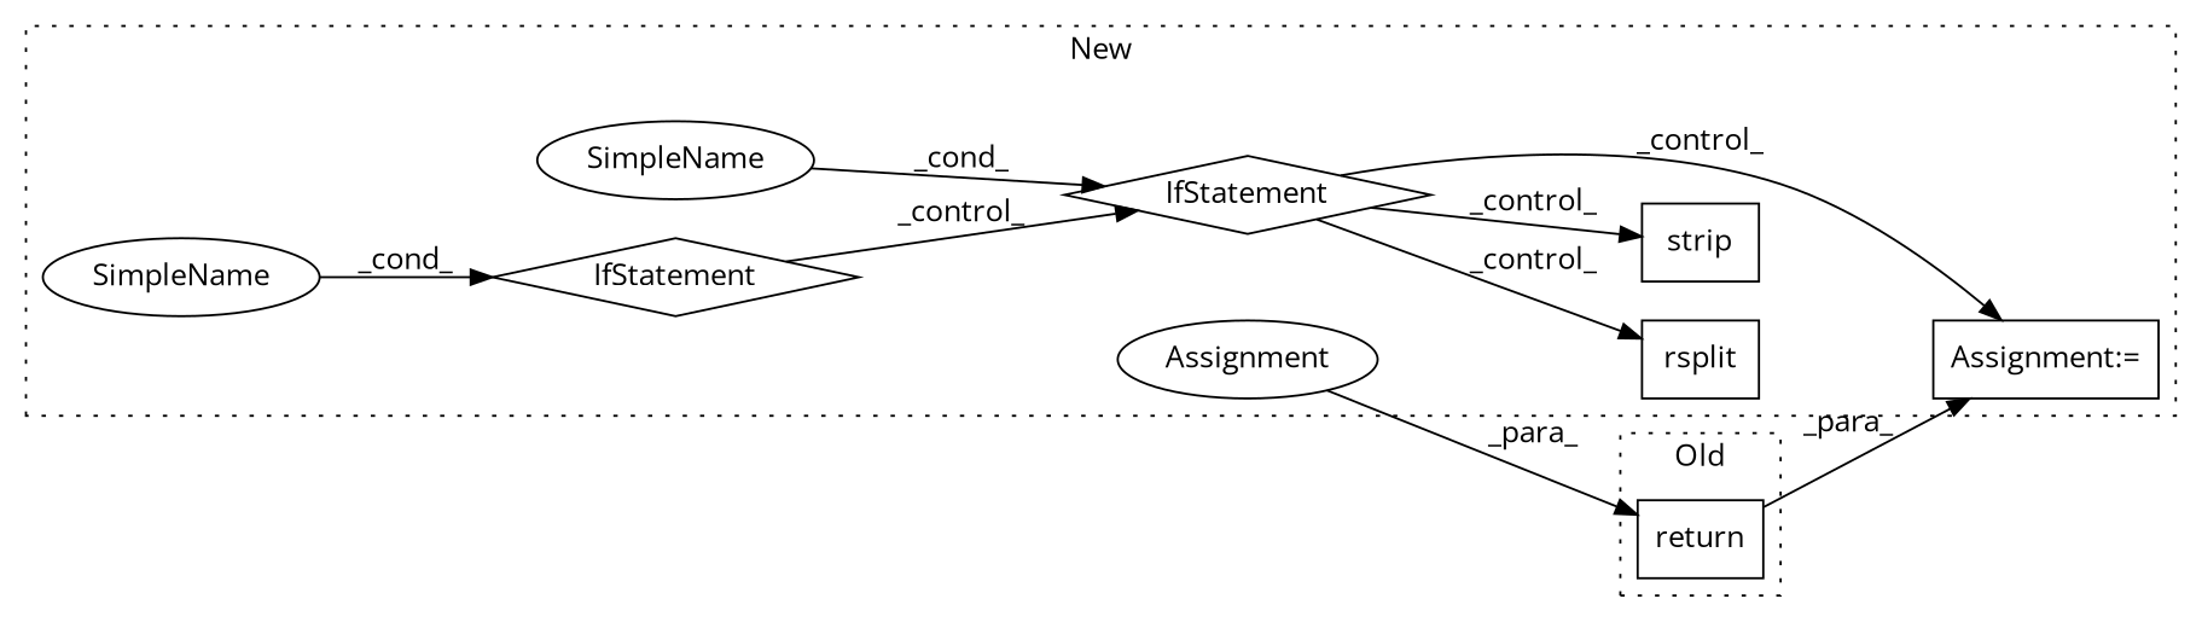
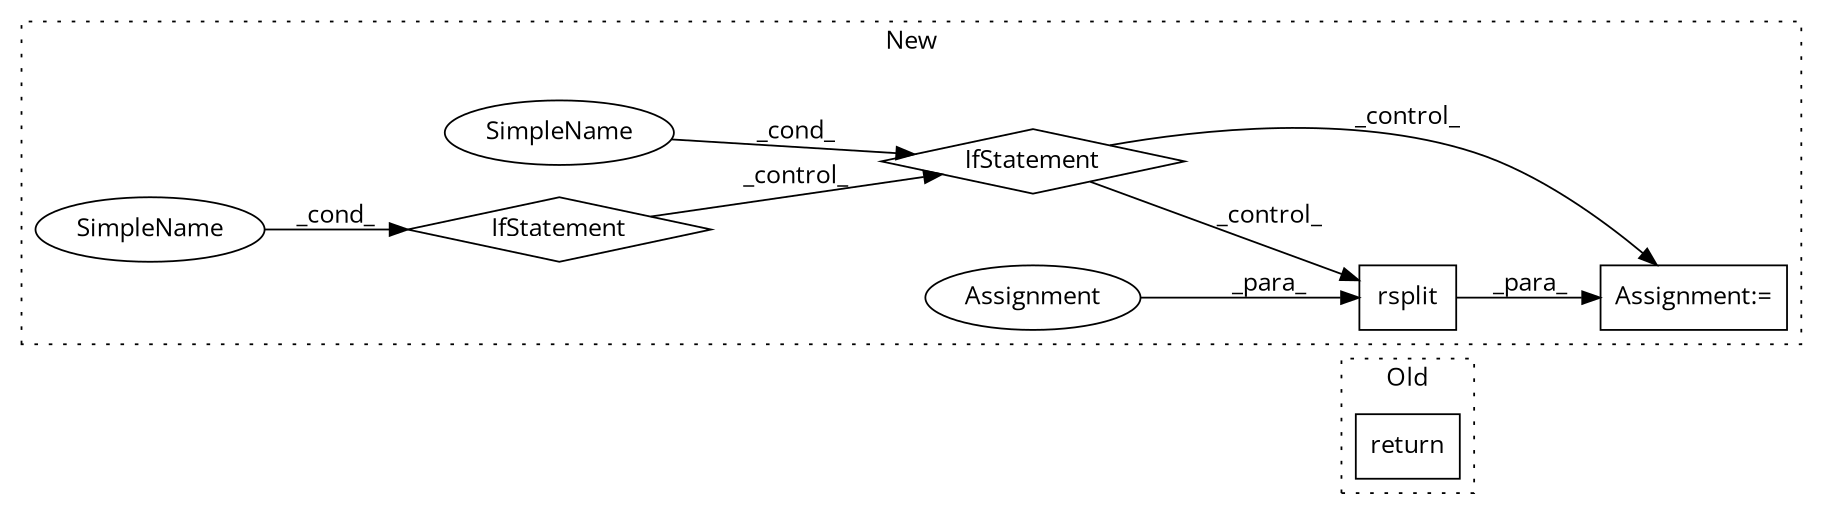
  digraph {
    fontname="Open Sans"
    rankdir=LR
    node [a=32 fontname="Open Sans" shape=box]
    edge [fontname="Open Sans"]
    n1 [l="7,1" label=rsplit s="4789,4802"]
    n2 [a=34 l=1 label=Assignment s=4801 shape=ellipse]
    n3 [a=7 l=2 label="Assignment:=" s=4782]
    n4 [a=42 label=SimpleName shape=ellipse]
-   n5 [l=7 label=strip s=4822]
    n6 [a=25 l="4,2" label=IfStatement s="4493,4527" shape=diamond]
    n7 [a=42 label=SimpleName shape=ellipse]
    n8 [a=25 l="4,2" label=IfStatement s="4595,4630" shape=diamond]
    n9 [a=41 l=7 label=return s=3962]
    subgraph cluster_1 {
      label=New
      style=dotted
      n1
      n2
      n3
      n4
-     n5
      n6
      n7
      n8
    }
    subgraph cluster_2 {
      label=Old
      style=dotted
      n9
    }
-   n9 -> n3 [label=_para_]
-   n2 -> n9 [label=_para_]
+   n1 -> n3 [label=_para_]
+   n2 -> n1 [label=_para_]
    n4 -> n8 [label=_cond_]
    n6 -> n8 [label=_control_]
    n7 -> n6 [label=_cond_]
    n8 -> n1 [label=_control_]
    n8 -> n3 [label=_control_]
-   n8 -> n5 [label=_control_]
  }
